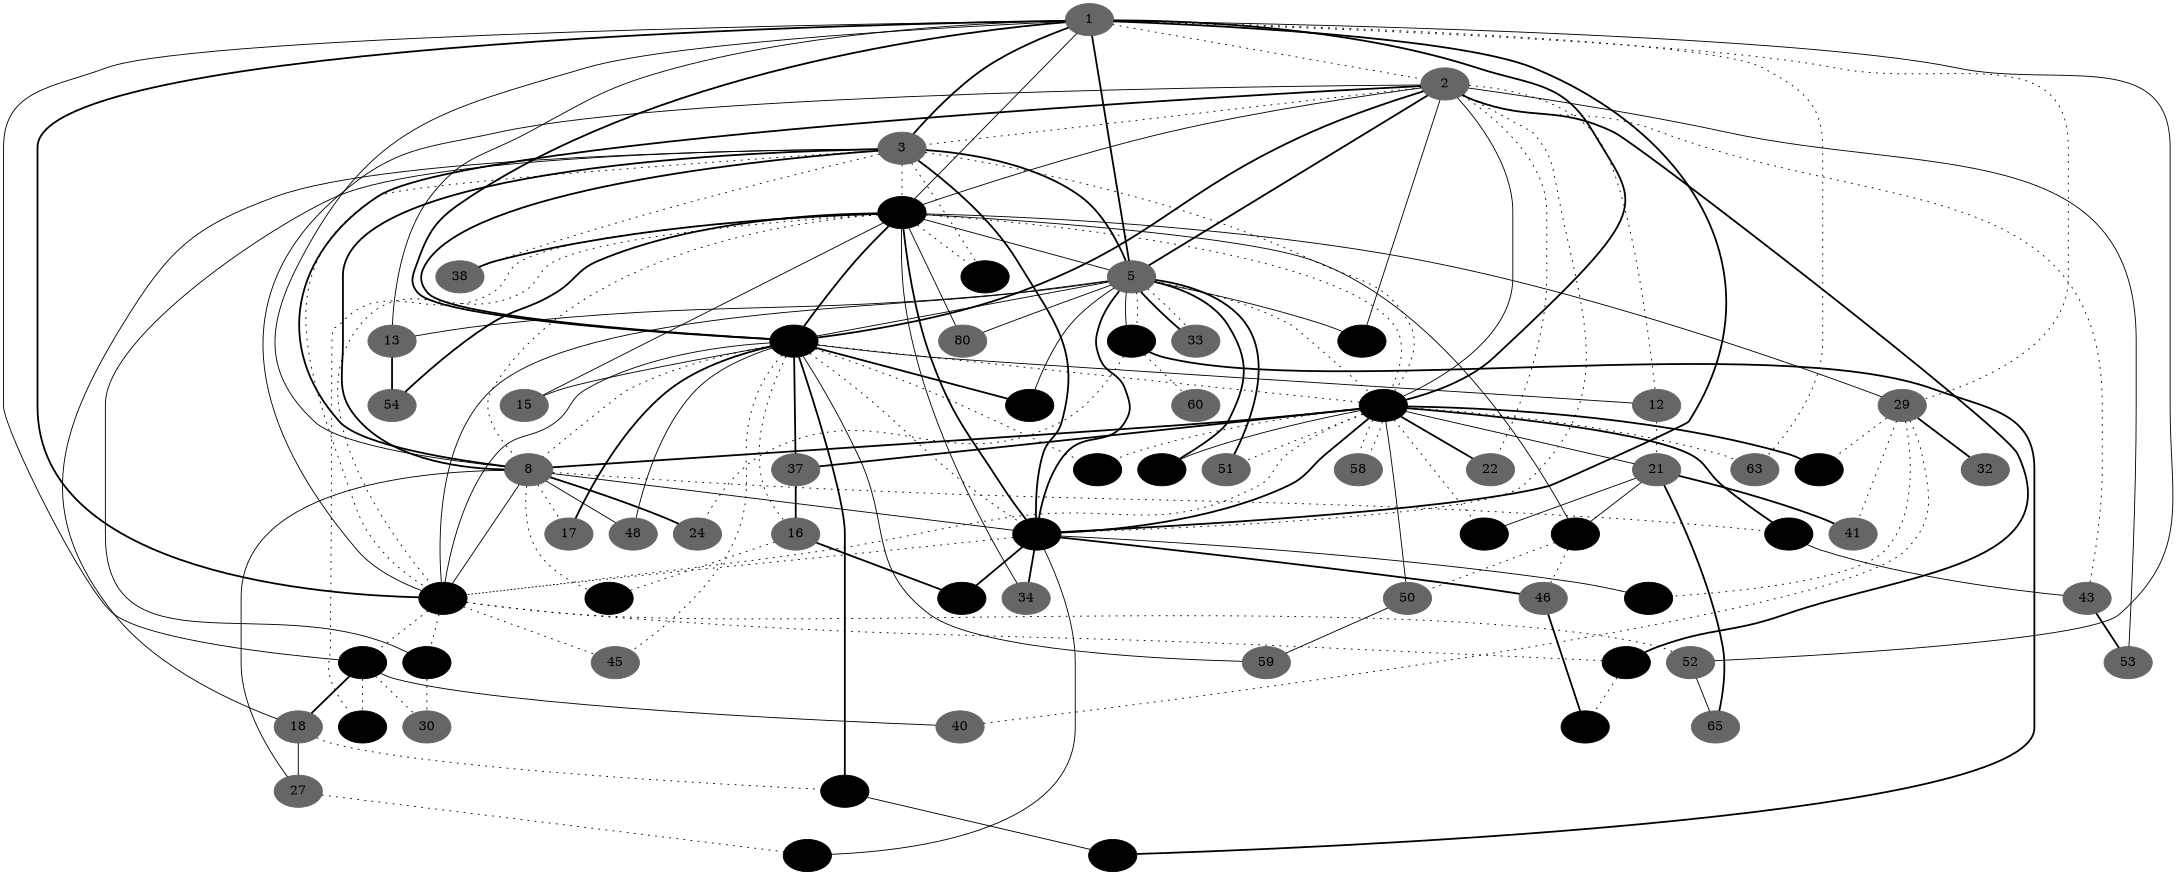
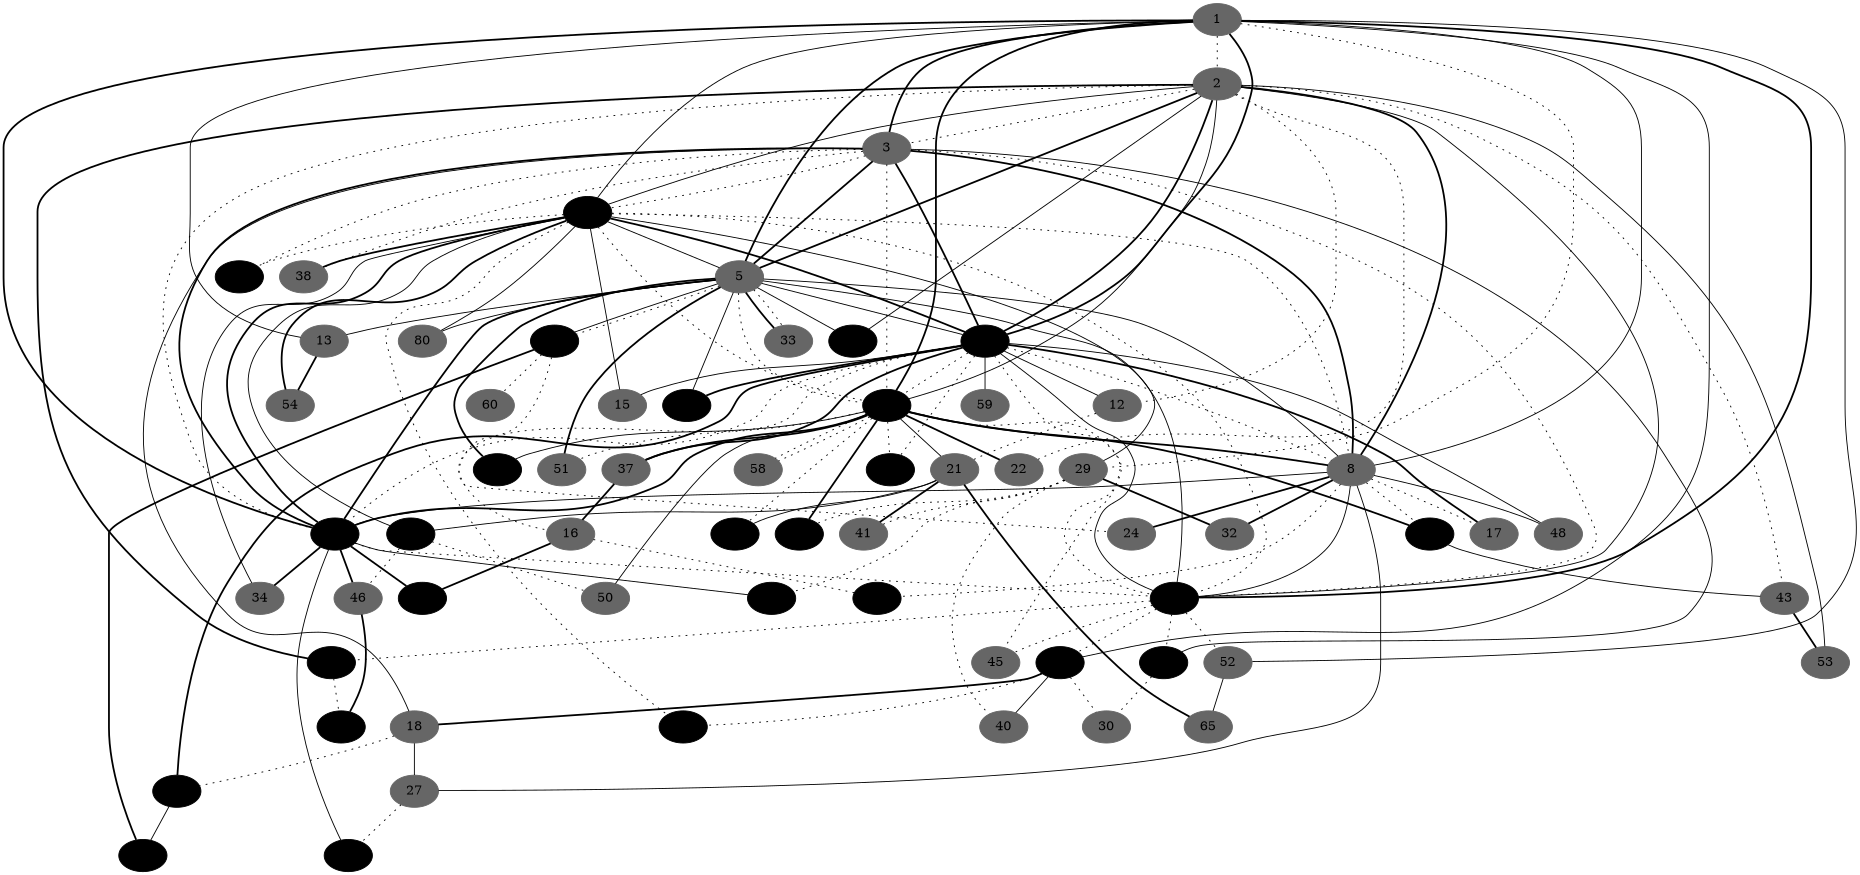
  graph {
    node [color=gray40 style=filled]
    edge [style=dotted]
    1
    2
    3
    4 [color=black]
    5
    6 [color=black]
    7 [color=black]
    8
    9 [color=black]
    10 [color=black]
    13
    14 [color=black]
    29
    52
-   63
    12
    22
    26 [color=black]
    43
    53
    62 [color=black]
    18
    19 [color=black]
    38
    64 [color=black]
    15
    n27 [label=80]
    25 [color=black]
    34
    39 [color=black]
    54
    11 [color=black]
    33
    35 [color=black]
    51
    61 [color=black]
    16
    17
    31 [color=black]
    36 [color=black]
    37
    45
    48
    59
    21
    28 [color=black]
    42 [color=black]
    50
    57 [color=black]
    58
    24
    27
    32
    44 [color=black]
    23 [color=black]
    46
    55 [color=black]
    56 [color=black]
    30
    40
    41
    65
    47 [color=black]
    49 [color=black]
    60
    1 -- 2
    1 -- 3 [style=bold]
    1 -- 4 [style=solid]
    1 -- 5 [style=bold]
    1 -- 6 [style=bold]
    1 -- 7 [style=bold]
    1 -- 8 [style=solid]
    1 -- 9 [style=bold]
    1 -- 10 [style=bold]
    1 -- 13 [style=solid]
    1 -- 14 [style=solid]
    1 -- 29
    1 -- 52 [style=solid]
-   1 -- 63
    2 -- 3
    2 -- 4 [style=solid]
    2 -- 5 [style=bold]
    2 -- 6 [style=bold]
    2 -- 7 [style=solid]
    2 -- 8 [style=bold]
    2 -- 9
    2 -- 10 [style=solid]
    2 -- 12
    2 -- 22
    2 -- 26 [style=bold]
    2 -- 43
    2 -- 53 [style=solid]
    2 -- 62 [style=solid]
    3 -- 4
    3 -- 5 [style=bold]
    3 -- 6 [style=bold]
    3 -- 7
    3 -- 8 [style=bold]
    3 -- 9 [style=bold]
    3 -- 10
    3 -- 18 [style=solid]
    3 -- 19 [style=solid]
    3 -- 38
    3 -- 64
    4 -- 5 [style=solid]
    4 -- 6 [style=bold]
    4 -- 7
    4 -- 8
    4 -- 9 [style=bold]
    4 -- 10
    4 -- 29 [style=solid]
    4 -- 38 [style=bold]
    4 -- 64
    4 -- 15 [style=solid]
    4 -- n27 [style=solid]
    4 -- 25 [style=solid]
    4 -- 34 [style=solid]
    4 -- 39
    4 -- 54 [style=bold]
    5 -- 6 [style=solid]
    5 -- 7
+   5 -- 8 [style=solid]
    5 -- 9 [style=bold]
    5 -- 10 [style=solid]
    5 -- 13 [style=solid]
    5 -- 62 [style=solid]
    5 -- n27 [style=solid]
    5 -- 11 [style=solid]
    5 -- 11
    5 -- 33 [style=bold]
    5 -- 33
    5 -- 35 [style=bold]
    5 -- 51 [style=bold]
    5 -- 61 [style=solid]
    6 -- 7
    6 -- 8
    6 -- 9
    6 -- 10 [style=solid]
    6 -- 12 [style=solid]
    6 -- 15 [style=solid]
    6 -- 61 [style=bold]
    6 -- 16
    6 -- 17 [style=bold]
    6 -- 31
    6 -- 36 [style=bold]
    6 -- 37 [style=bold]
    6 -- 45
    6 -- 48 [style=solid]
    6 -- 59 [style=solid]
    7 -- 8 [style=bold]
    7 -- 9 [style=bold]
    7 -- 10
-   7 -- 63
    7 -- 22 [style=bold]
    7 -- 35 [style=solid]
    7 -- 51
    7 -- 31
    7 -- 37 [style=bold]
    7 -- 21 [style=solid]
    7 -- 28 [style=bold]
    7 -- 42 [style=bold]
    7 -- 50 [style=solid]
    7 -- 57
    7 -- 58
    7 -- 58
    8 -- 9 [style=solid]
    8 -- 10 [style=solid]
    8 -- 17
    8 -- 48 [style=solid]
    8 -- 28
    8 -- 24 [style=bold]
    8 -- 27 [style=solid]
+   8 -- 32 [style=bold]
    8 -- 44
    9 -- 10
    9 -- 34 [style=bold]
    9 -- 23 [style=bold]
    9 -- 46 [style=bold]
    9 -- 55 [style=solid]
    9 -- 56 [style=solid]
    10 -- 14
    10 -- 52
    10 -- 26
    10 -- 19
    10 -- 45
    13 -- 54 [style=bold]
    14 -- 18 [style=bold]
    14 -- 39
    14 -- 30
    14 -- 40 [style=solid]
    29 -- 42
    29 -- 32 [style=bold]
    29 -- 56
    29 -- 40
    29 -- 41
    52 -- 65 [style=solid]
    12 -- 21
    26 -- 47
    43 -- 53 [style=bold]
    18 -- 36
    18 -- 27 [style=solid]
    19 -- 30
    25 -- 50
    25 -- 46
    11 -- 24
    11 -- 49 [style=bold]
    11 -- 60
    16 -- 44
    16 -- 23 [style=bold]
    36 -- 49 [style=solid]
    37 -- 16 [style=bold]
    21 -- 25 [style=solid]
    21 -- 57 [style=solid]
    21 -- 41 [style=bold]
    21 -- 65 [style=bold]
    28 -- 43 [style=solid]
-   50 -- 59 [style=solid]
    27 -- 55
    46 -- 47 [style=bold]
  }
